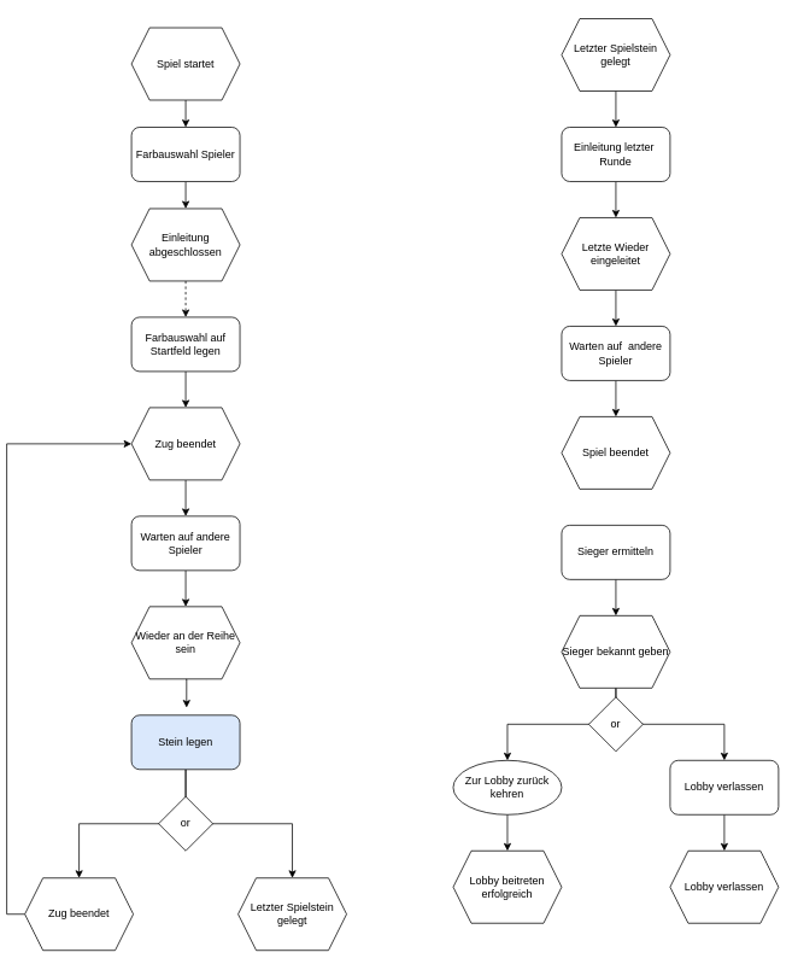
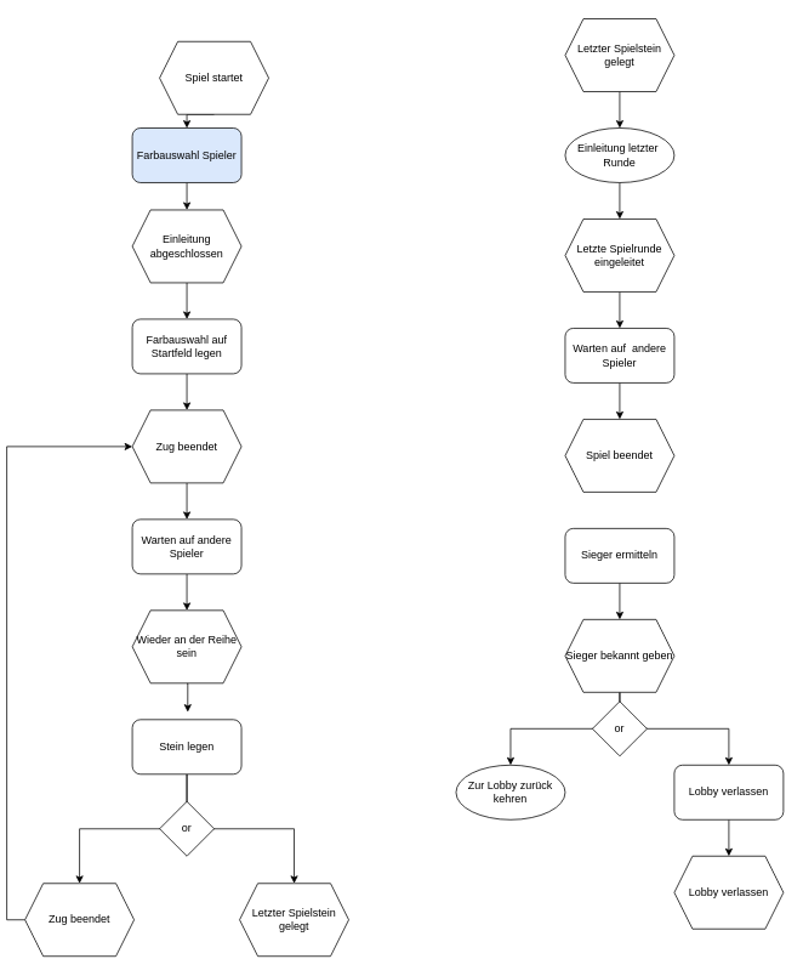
  <mxCell id="0" />
  <mxCell id="1" parent="0" />
  <mxCell id="2" style="edgeStyle=orthogonalEdgeStyle;rounded=0;orthogonalLoop=1;jettySize=auto;html=1;exitX=0.5;exitY=1;exitDx=0;exitDy=0;entryX=0.5;entryY=0;entryDx=0;entryDy=0;" edge="1" parent="1" source="3" target="5"><mxGeometry relative="1" as="geometry" /></mxCell>
- <mxCell id="3" value="Spiel startet" style="shape=hexagon;perimeter=hexagonPerimeter2;whiteSpace=wrap;html=1;fixedSize=1;" vertex="1" parent="1"><mxGeometry x="138" y="30" width="120" height="80" as="geometry" /></mxCell>
+ <mxCell id="3" value="Spiel startet" style="shape=hexagon;perimeter=hexagonPerimeter2;whiteSpace=wrap;html=1;fixedSize=1;" vertex="1" parent="1"><mxGeometry x="168" y="45" width="120" height="80" as="geometry" /></mxCell>
  <mxCell id="4" style="edgeStyle=orthogonalEdgeStyle;rounded=0;orthogonalLoop=1;jettySize=auto;html=1;exitX=0.5;exitY=1;exitDx=0;exitDy=0;entryX=0.5;entryY=0;entryDx=0;entryDy=0;" edge="1" parent="1" source="5" target="7"><mxGeometry relative="1" as="geometry" /></mxCell>
- <mxCell id="5" value="Farbauswahl Spieler" style="rounded=1;whiteSpace=wrap;html=1;" vertex="1" parent="1"><mxGeometry x="138" y="140" width="120" height="60" as="geometry" /></mxCell>
- <mxCell id="6" style="edgeStyle=orthogonalEdgeStyle;rounded=0;orthogonalLoop=1;jettySize=auto;html=1;exitX=0.5;exitY=1;exitDx=0;exitDy=0;entryX=0.5;entryY=0;entryDx=0;entryDy=0;dashed=1;" edge="1" parent="1" source="7" target="9"><mxGeometry relative="1" as="geometry" /></mxCell>
+ <mxCell id="5" value="Farbauswahl Spieler" style="rounded=1;whiteSpace=wrap;html=1;fillColor=#dae8fc;" vertex="1" parent="1"><mxGeometry x="138" y="140" width="120" height="60" as="geometry" /></mxCell>
+ <mxCell id="6" style="edgeStyle=orthogonalEdgeStyle;rounded=0;orthogonalLoop=1;jettySize=auto;html=1;exitX=0.5;exitY=1;exitDx=0;exitDy=0;entryX=0.5;entryY=0;entryDx=0;entryDy=0;" edge="1" parent="1" source="7" target="9"><mxGeometry relative="1" as="geometry" /></mxCell>
  <mxCell id="7" value="Einleitung abgeschlossen" style="shape=hexagon;perimeter=hexagonPerimeter2;whiteSpace=wrap;html=1;fixedSize=1;" vertex="1" parent="1"><mxGeometry x="138" y="230" width="120" height="80" as="geometry" /></mxCell>
  <mxCell id="8" style="edgeStyle=orthogonalEdgeStyle;rounded=0;orthogonalLoop=1;jettySize=auto;html=1;exitX=0.5;exitY=1;exitDx=0;exitDy=0;entryX=0.5;entryY=0;entryDx=0;entryDy=0;" edge="1" parent="1" source="9" target="11"><mxGeometry relative="1" as="geometry" /></mxCell>
  <mxCell id="9" value="Farbauswahl auf Startfeld legen" style="rounded=1;whiteSpace=wrap;html=1;" vertex="1" parent="1"><mxGeometry x="138" y="350" width="120" height="60" as="geometry" /></mxCell>
  <mxCell id="10" style="edgeStyle=orthogonalEdgeStyle;rounded=0;orthogonalLoop=1;jettySize=auto;html=1;exitX=0.5;exitY=1;exitDx=0;exitDy=0;entryX=0.5;entryY=0;entryDx=0;entryDy=0;" edge="1" parent="1" source="11" target="13"><mxGeometry relative="1" as="geometry" /></mxCell>
  <mxCell id="11" value="Zug beendet" style="shape=hexagon;perimeter=hexagonPerimeter2;whiteSpace=wrap;html=1;fixedSize=1;" vertex="1" parent="1"><mxGeometry x="138" y="450" width="120" height="80" as="geometry" /></mxCell>
  <mxCell id="12" style="edgeStyle=orthogonalEdgeStyle;rounded=0;orthogonalLoop=1;jettySize=auto;html=1;exitX=0.5;exitY=1;exitDx=0;exitDy=0;entryX=0.5;entryY=0;entryDx=0;entryDy=0;" edge="1" parent="1" source="13" target="15"><mxGeometry relative="1" as="geometry" /></mxCell>
  <mxCell id="13" value="Warten auf andere Spieler" style="rounded=1;whiteSpace=wrap;html=1;" vertex="1" parent="1"><mxGeometry x="138" y="570" width="120" height="60" as="geometry" /></mxCell>
  <mxCell id="14" style="edgeStyle=orthogonalEdgeStyle;rounded=0;orthogonalLoop=1;jettySize=auto;html=1;exitX=0.5;exitY=1;exitDx=0;exitDy=0;entryX=0.508;entryY=-0.139;entryDx=0;entryDy=0;entryPerimeter=0;" edge="1" parent="1" source="15" target="18"><mxGeometry relative="1" as="geometry" /></mxCell>
  <mxCell id="15" value="Wieder an der Reihe sein" style="shape=hexagon;perimeter=hexagonPerimeter2;whiteSpace=wrap;html=1;fixedSize=1;" vertex="1" parent="1"><mxGeometry x="138" y="670" width="120" height="80" as="geometry" /></mxCell>
  <mxCell id="16" style="edgeStyle=orthogonalEdgeStyle;rounded=0;orthogonalLoop=1;jettySize=auto;html=1;exitX=0.5;exitY=1;exitDx=0;exitDy=0;entryX=0.5;entryY=0;entryDx=0;entryDy=0;" edge="1" parent="1" source="18" target="20"><mxGeometry relative="1" as="geometry" /></mxCell>
  <mxCell id="17" style="edgeStyle=orthogonalEdgeStyle;rounded=0;orthogonalLoop=1;jettySize=auto;html=1;exitX=0.5;exitY=1;exitDx=0;exitDy=0;entryX=0.5;entryY=0;entryDx=0;entryDy=0;" edge="1" parent="1" source="18" target="21"><mxGeometry relative="1" as="geometry" /></mxCell>
- <mxCell id="18" value="Stein legen" style="rounded=1;whiteSpace=wrap;html=1;fillColor=#dae8fc;" vertex="1" parent="1"><mxGeometry x="138" y="790" width="120" height="60" as="geometry" /></mxCell>
+ <mxCell id="18" value="Stein legen" style="rounded=1;whiteSpace=wrap;html=1;" vertex="1" parent="1"><mxGeometry x="138" y="790" width="120" height="60" as="geometry" /></mxCell>
  <mxCell id="19" style="edgeStyle=orthogonalEdgeStyle;rounded=0;orthogonalLoop=1;jettySize=auto;html=1;exitX=0;exitY=0.5;exitDx=0;exitDy=0;entryX=0;entryY=0.5;entryDx=0;entryDy=0;" edge="1" parent="1" source="20" target="11"><mxGeometry relative="1" as="geometry" /></mxCell>
  <mxCell id="20" value="Zug beendet" style="shape=hexagon;perimeter=hexagonPerimeter2;whiteSpace=wrap;html=1;fixedSize=1;" vertex="1" parent="1"><mxGeometry x="20" y="970" width="120" height="80" as="geometry" /></mxCell>
  <mxCell id="21" value="Letzter Spielstein gelegt" style="shape=hexagon;perimeter=hexagonPerimeter2;whiteSpace=wrap;html=1;fixedSize=1;" vertex="1" parent="1"><mxGeometry x="256" y="970" width="120" height="80" as="geometry" /></mxCell>
  <mxCell id="22" value="or" style="rhombus;whiteSpace=wrap;html=1;" vertex="1" parent="1"><mxGeometry x="168" y="880" width="60" height="60" as="geometry" /></mxCell>
  <mxCell id="23" style="edgeStyle=orthogonalEdgeStyle;rounded=0;orthogonalLoop=1;jettySize=auto;html=1;exitX=0.5;exitY=1;exitDx=0;exitDy=0;entryX=0.5;entryY=0;entryDx=0;entryDy=0;" edge="1" parent="1" source="24" target="26"><mxGeometry relative="1" as="geometry" /></mxCell>
  <mxCell id="24" value="Letzter Spielstein gelegt" style="shape=hexagon;perimeter=hexagonPerimeter2;whiteSpace=wrap;html=1;fixedSize=1;" vertex="1" parent="1"><mxGeometry x="614" y="20" width="120" height="80" as="geometry" /></mxCell>
  <mxCell id="25" style="edgeStyle=orthogonalEdgeStyle;rounded=0;orthogonalLoop=1;jettySize=auto;html=1;exitX=0.5;exitY=1;exitDx=0;exitDy=0;entryX=0.5;entryY=0;entryDx=0;entryDy=0;" edge="1" parent="1" source="26" target="28"><mxGeometry relative="1" as="geometry" /></mxCell>
- <mxCell id="26" value="Einleitung letzter&amp;nbsp; Runde" style="rounded=1;whiteSpace=wrap;html=1;" vertex="1" parent="1"><mxGeometry x="614" y="140" width="120" height="60" as="geometry" /></mxCell>
+ <mxCell id="26" value="Einleitung letzter&amp;nbsp; Runde" style="ellipse;whiteSpace=wrap;html=1;" vertex="1" parent="1"><mxGeometry x="614" y="140" width="120" height="60" as="geometry" /></mxCell>
  <mxCell id="27" style="edgeStyle=orthogonalEdgeStyle;rounded=0;orthogonalLoop=1;jettySize=auto;html=1;exitX=0.5;exitY=1;exitDx=0;exitDy=0;entryX=0.5;entryY=0;entryDx=0;entryDy=0;" edge="1" parent="1" source="28" target="30"><mxGeometry relative="1" as="geometry" /></mxCell>
- <mxCell id="28" value="Letzte Wieder eingeleitet" style="shape=hexagon;perimeter=hexagonPerimeter2;whiteSpace=wrap;html=1;fixedSize=1;" vertex="1" parent="1"><mxGeometry x="614" y="240" width="120" height="80" as="geometry" /></mxCell>
+ <mxCell id="28" value="Letzte Spielrunde eingeleitet" style="shape=hexagon;perimeter=hexagonPerimeter2;whiteSpace=wrap;html=1;fixedSize=1;" vertex="1" parent="1"><mxGeometry x="614" y="240" width="120" height="80" as="geometry" /></mxCell>
  <mxCell id="29" style="edgeStyle=orthogonalEdgeStyle;rounded=0;orthogonalLoop=1;jettySize=auto;html=1;exitX=0.5;exitY=1;exitDx=0;exitDy=0;entryX=0.5;entryY=0;entryDx=0;entryDy=0;" edge="1" parent="1" source="30" target="31"><mxGeometry relative="1" as="geometry" /></mxCell>
  <mxCell id="30" value="Warten auf&amp;nbsp; andere Spieler" style="rounded=1;whiteSpace=wrap;html=1;" vertex="1" parent="1"><mxGeometry x="614" y="360" width="120" height="60" as="geometry" /></mxCell>
  <mxCell id="31" value="Spiel beendet" style="shape=hexagon;perimeter=hexagonPerimeter2;whiteSpace=wrap;html=1;fixedSize=1;" vertex="1" parent="1"><mxGeometry x="614" y="460" width="120" height="80" as="geometry" /></mxCell>
  <mxCell id="32" style="edgeStyle=orthogonalEdgeStyle;rounded=0;orthogonalLoop=1;jettySize=auto;html=1;exitX=0.5;exitY=1;exitDx=0;exitDy=0;entryX=0.5;entryY=0;entryDx=0;entryDy=0;" edge="1" parent="1" source="33" target="36"><mxGeometry relative="1" as="geometry" /></mxCell>
  <mxCell id="33" value="Sieger ermitteln" style="rounded=1;whiteSpace=wrap;html=1;" vertex="1" parent="1"><mxGeometry x="614" y="580" width="120" height="60" as="geometry" /></mxCell>
  <mxCell id="34" style="edgeStyle=orthogonalEdgeStyle;rounded=0;orthogonalLoop=1;jettySize=auto;html=1;exitX=0.5;exitY=1;exitDx=0;exitDy=0;entryX=0.5;entryY=0;entryDx=0;entryDy=0;" edge="1" parent="1" source="36" target="38"><mxGeometry relative="1" as="geometry" /></mxCell>
  <mxCell id="35" style="edgeStyle=orthogonalEdgeStyle;rounded=0;orthogonalLoop=1;jettySize=auto;html=1;exitX=0.5;exitY=1;exitDx=0;exitDy=0;entryX=0.5;entryY=0;entryDx=0;entryDy=0;" edge="1" parent="1" source="36" target="40"><mxGeometry relative="1" as="geometry" /></mxCell>
  <mxCell id="36" value="Sieger bekannt geben" style="shape=hexagon;perimeter=hexagonPerimeter2;whiteSpace=wrap;html=1;fixedSize=1;" vertex="1" parent="1"><mxGeometry x="614" y="680" width="120" height="80" as="geometry" /></mxCell>
- <mxCell id="37" style="edgeStyle=orthogonalEdgeStyle;rounded=0;orthogonalLoop=1;jettySize=auto;html=1;exitX=0.5;exitY=1;exitDx=0;exitDy=0;entryX=0.5;entryY=0;entryDx=0;entryDy=0;" edge="1" parent="1" source="38" target="43"><mxGeometry relative="1" as="geometry" /></mxCell>
  <mxCell id="38" value="Zur Lobby zurück kehren" style="ellipse;whiteSpace=wrap;html=1;" vertex="1" parent="1"><mxGeometry x="494" y="840" width="120" height="60" as="geometry" /></mxCell>
  <mxCell id="39" style="edgeStyle=orthogonalEdgeStyle;rounded=0;orthogonalLoop=1;jettySize=auto;html=1;exitX=0.5;exitY=1;exitDx=0;exitDy=0;entryX=0.5;entryY=0;entryDx=0;entryDy=0;" edge="1" parent="1" source="40" target="42"><mxGeometry relative="1" as="geometry" /></mxCell>
  <mxCell id="40" value="Lobby verlassen" style="rounded=1;whiteSpace=wrap;html=1;" vertex="1" parent="1"><mxGeometry x="734" y="840" width="120" height="60" as="geometry" /></mxCell>
  <mxCell id="41" value="or" style="rhombus;whiteSpace=wrap;html=1;" vertex="1" parent="1"><mxGeometry x="644" y="770" width="60" height="60" as="geometry" /></mxCell>
  <mxCell id="42" value="Lobby verlassen" style="shape=hexagon;perimeter=hexagonPerimeter2;whiteSpace=wrap;html=1;fixedSize=1;" vertex="1" parent="1"><mxGeometry x="734" y="940" width="120" height="80" as="geometry" /></mxCell>
- <mxCell id="43" value="Lobby beitreten erfolgreich" style="shape=hexagon;perimeter=hexagonPerimeter2;whiteSpace=wrap;html=1;fixedSize=1;" vertex="1" parent="1"><mxGeometry x="494" y="940" width="120" height="80" as="geometry" /></mxCell>
